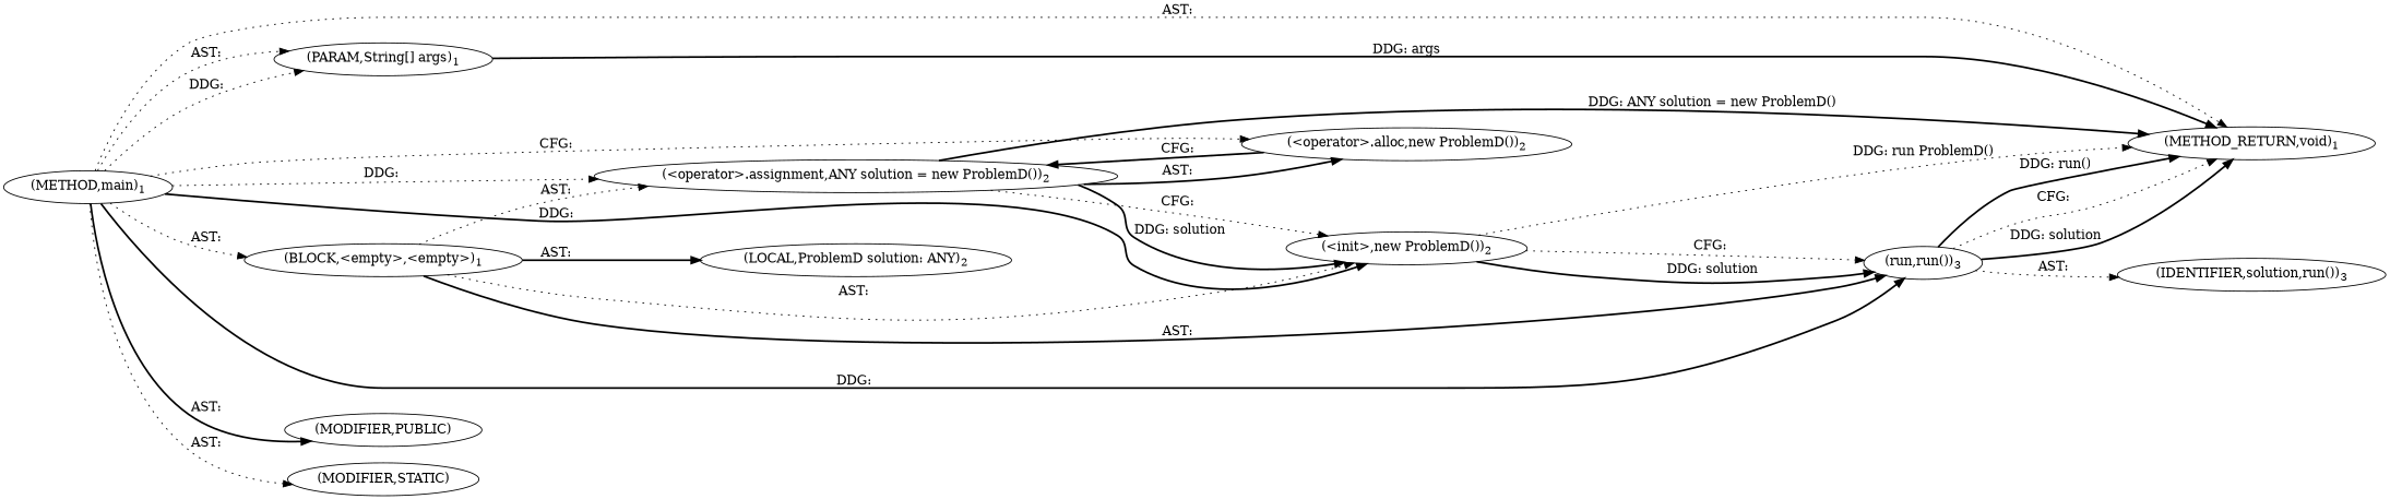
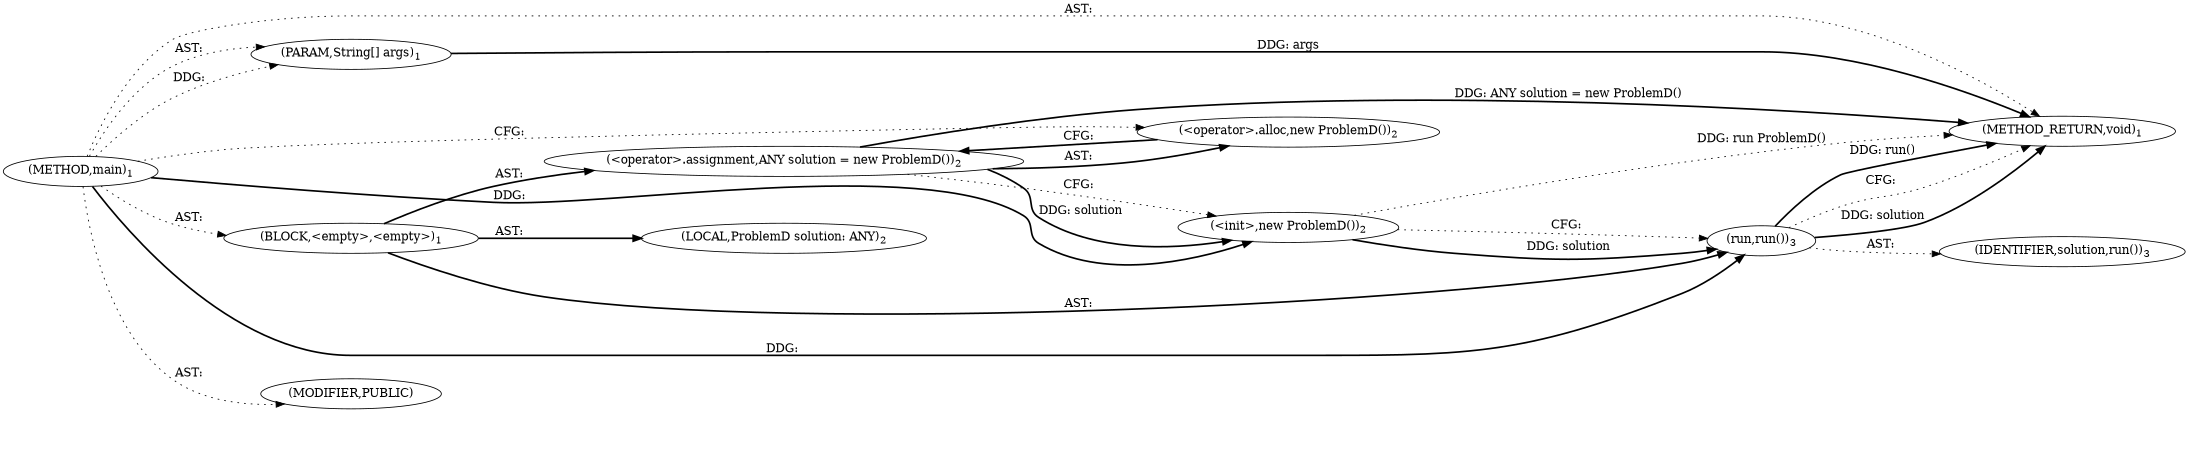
  digraph {
    rankdir=LR
    edge [style=dotted]
    n1 [label=<(METHOD,main)<SUB>1</SUB>>]
    n2 [label=<(PARAM,String[] args)<SUB>1</SUB>>]
    n3 [label=<(BLOCK,&lt;empty&gt;,&lt;empty&gt;)<SUB>1</SUB>>]
    n4 [label=<(&lt;operator&gt;.assignment,ANY solution = new ProblemD())<SUB>2</SUB>>]
    n5 [label=<(&lt;operator&gt;.alloc,new ProblemD())<SUB>2</SUB>>]
    n6 [label=<(&lt;init&gt;,new ProblemD())<SUB>2</SUB>>]
    n7 [label=<(run,run())<SUB>3</SUB>>]
    n8 [label=<(MODIFIER,PUBLIC)>]
-   n9 [label=<(MODIFIER,STATIC)>]
    n10 [label=<(METHOD_RETURN,void)<SUB>1</SUB>>]
    n11 [label=<(LOCAL,ProblemD solution: ANY)<SUB>2</SUB>>]
    n12 [label=<(IDENTIFIER,solution,run())<SUB>3</SUB>>]
    n1 -> n2 [label="AST: "]
    n1 -> n2 [label="DDG: "]
    n1 -> n3 [label="AST: "]
-   n1 -> n4 [label="DDG: "]
    n1 -> n5 [label="CFG: "]
    n1 -> n6 [label="DDG: " style=bold]
    n1 -> n7 [label="DDG: " style=bold]
-   n1 -> n8 [label="AST: " style=bold]
-   n1 -> n9 [label="AST: "]
+   n1 -> n8 [label="AST: "]
    n1 -> n10 [label="AST: "]
    n2 -> n10 [label="DDG: args" style=bold]
-   n3 -> n4 [label="AST: "]
-   n3 -> n6 [label="AST: "]
+   n3 -> n4 [label="AST: " style=bold]
    n3 -> n7 [label="AST: " style=bold]
    n3 -> n11 [label="AST: " style=bold]
    n4 -> n5 [label="AST: " style=bold]
    n4 -> n6 [label="CFG: "]
    n4 -> n6 [label="DDG: solution" style=bold]
    n4 -> n10 [label="DDG: ANY solution = new ProblemD()" style=bold]
    n5 -> n4 [label="CFG: " style=bold]
    n6 -> n7 [label="CFG: "]
    n6 -> n7 [label="DDG: solution" style=bold]
    n6 -> n10 [label="DDG: run ProblemD()"]
    n7 -> n10 [label="CFG: "]
    n7 -> n10 [label="DDG: solution" style=bold]
    n7 -> n10 [label="DDG: run()" style=bold]
    n7 -> n12 [label="AST: "]
  }
